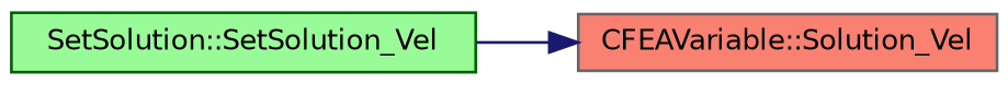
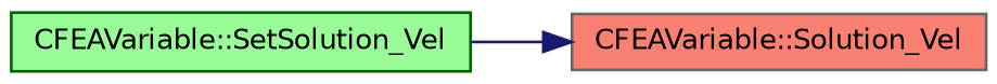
  digraph {
    rankdir=LR
    node [fontname=Helvetica fontsize=10 shape=record style=filled]
-   n1 [color=darkgreen fillcolor=palegreen fontcolor=black height=0.2 label="SetSolution::SetSolution_Vel" width=0.4]
+   n1 [color=darkgreen fillcolor=palegreen fontcolor=black height=0.2 label="CFEAVariable::SetSolution_Vel" width=0.4]
    n2 [color=gray40 fillcolor=salmon height=0.2 label="CFEAVariable::Solution_Vel" width=0.4]
    n1 -> n2 [color=midnightblue fontname=Helvetica fontsize=10 labelfontname=Helvetica labelfontsize=10 style=solid]
  }
